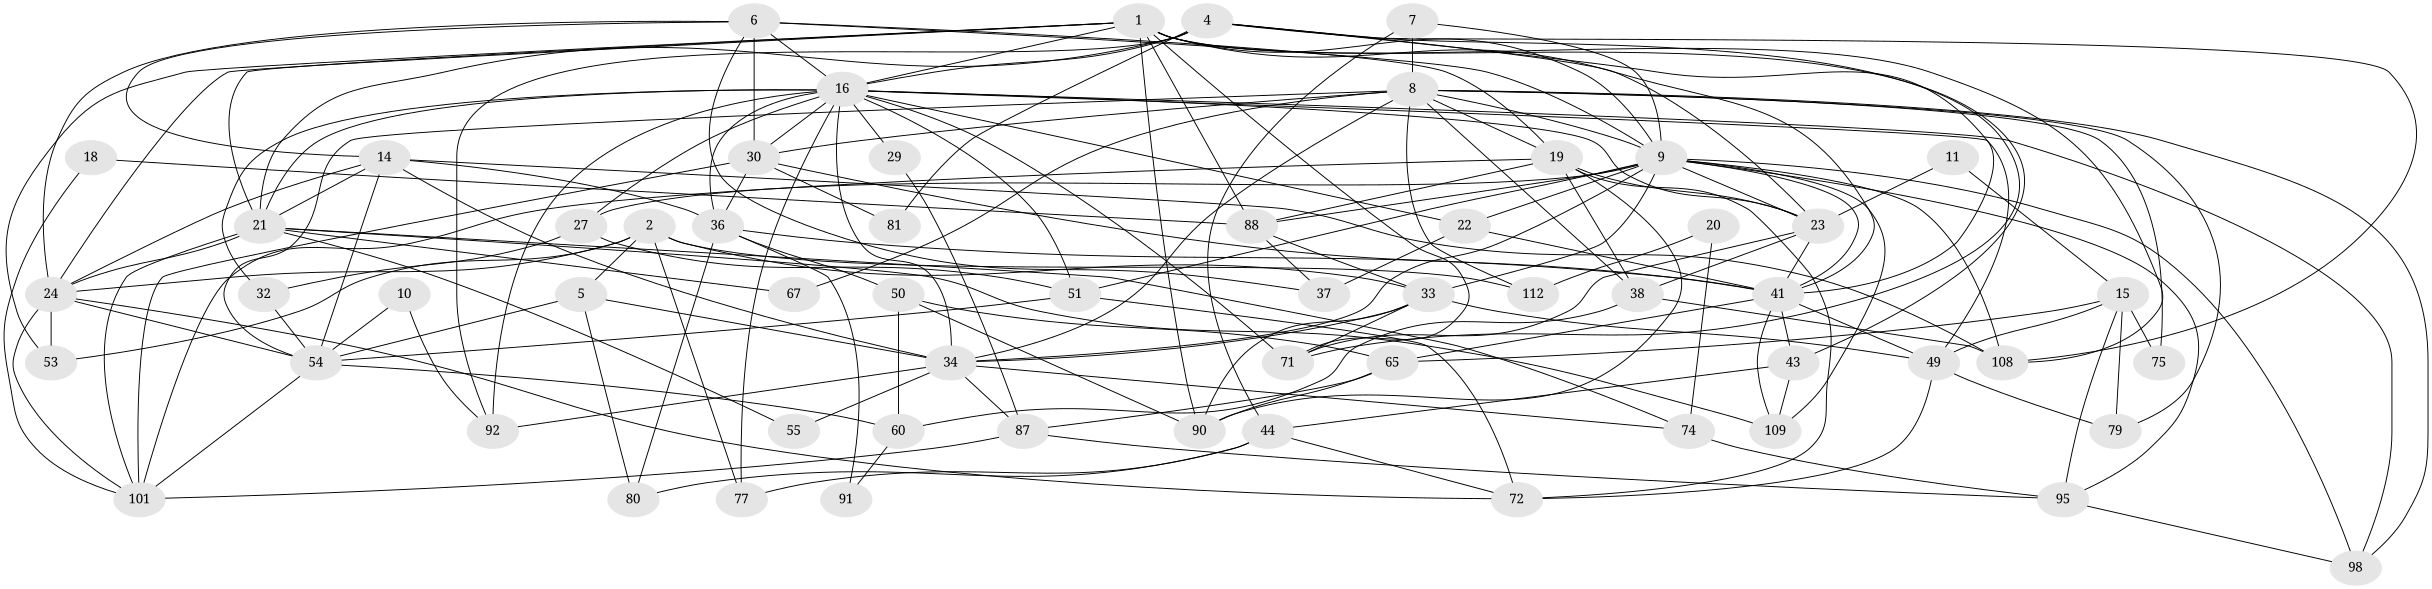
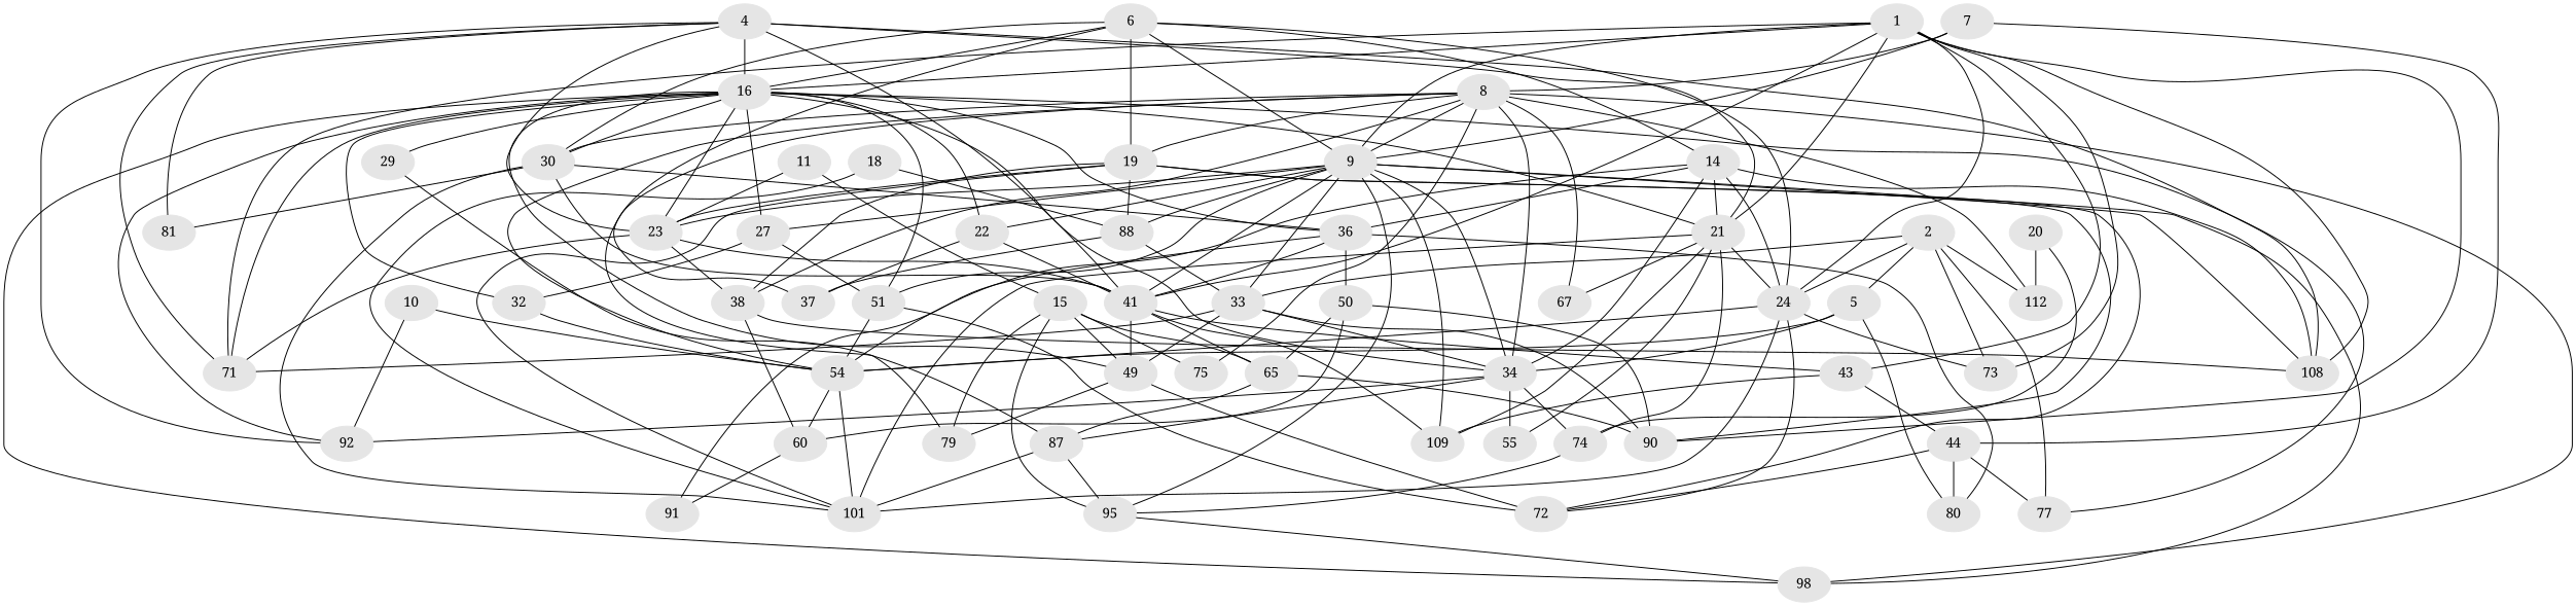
  graph {
    fontname="Noto Serif"
    node [color=gray90 fontname="Noto Serif" style=filled]
    edge [fontname="Noto Serif"]
    1 [super="+100+3"]
    9 [super="+56+64"]
    16 [super="+57"]
    21 [super="+25+118"]
    24 [super="+31"]
    n6 [label=88 super="+88"]
    41 [super="+104"]
    43 [super="+46"]
-   53
+   53 [label=73]
    71 [super="+103+114"]
    90
    108
    33 [super="+52"]
    23 [super="+97+45"]
    34 [super="+58+78"]
    98
    22
    27
    51 [super="+62+82"]
    95
    109
    77
    92
    30 [super="+86+39"]
    36 [super="+68+42"]
    49 [super="+110"]
    29
    32
    67
    101 [super="+111"]
    74
    55
    54 [super="+84+61"]
    72 [super="+93"]
    37
    65 [super="+96"]
    44 [super="+116"]
    2 [super="+13"]
    5 [super="+117"]
    112
    80
    4 [super="+76+40"]
    81
    38 [super="+102"]
    87 [super="+120"]
    60 [super="+63"]
    6 [super="+17+69"]
    14 [super="+35"]
    19 [super="+66"]
    8 [super="+12+26"]
    75
    79 [super="+89"]
    7
    10
    15 [super="+48"]
    11
    50
    91
    18
    20
    1 -- 9
    1 -- 16
    1 -- 21
    1 -- 24
-   1 -- n6
    1 -- 41
    1 -- 43
    1 -- 53
    1 -- 71
    1 -- 90
    1 -- 108
    9 -- n6
    9 -- 41
    9 -- 108
    9 -- 33
    9 -- 23
    9 -- 34
    9 -- 98
    9 -- 22
    9 -- 27
    9 -- 51
    9 -- 95
    9 -- 109
    16 -- 21
    16 -- 71
    16 -- 23
    16 -- 34
    16 -- 98
    16 -- 22
    16 -- 27
    16 -- 51
    16 -- 77
    16 -- 92
    16 -- 30
    16 -- 36 [weight=2]
    16 -- 49
    16 -- 29
    16 -- 32
    21 -- 24 [weight=2]
    21 -- 109
    21 -- 67
    21 -- 101
    21 -- 74
    21 -- 55
    24 -- 53
    24 -- 101
    24 -- 54
    24 -- 72
    n6 -- 33
    n6 -- 37
    41 -- 43
    41 -- 109
    41 -- 49
    41 -- 65
    43 -- 109
    43 -- 44
    33 -- 71
    33 -- 90
    33 -- 34
    33 -- 49
    23 -- 41
    23 -- 71
    23 -- 38
    34 -- 92
    34 -- 74
    34 -- 55
    34 -- 87
    22 -- 41
    22 -- 37
    27 -- 51
    27 -- 32
    51 -- 54
    51 -- 72 [weight=2]
    95 -- 98
    30 -- 41
    30 -- 36
    30 -- 101
    30 -- 81
    36 -- 41
    36 -- 80
    36 -- 50
    36 -- 91 [weight=2]
    49 -- 72
    49 -- 79
    29 -- 87
    32 -- 54
    74 -- 95
    54 -- 101
    54 -- 60
    65 -- 90
    65 -- 87
    44 -- 77
    44 -- 72
    44 -- 80
    2 -- 24
    2 -- 53
    2 -- 33
    2 -- 77
    2 -- 5
    2 -- 112
    5 -- 34 [weight=2]
    5 -- 54
    5 -- 80
    4 -- 16
    4 -- 21 [weight=2]
    4 -- 41
    4 -- 71
    4 -- 108
    4 -- 23
    4 -- 92
    4 -- 81
    38 -- 108
    38 -- 60
    87 -- 95
    87 -- 101
    60 -- 91
    6 -- 9
    6 -- 16
    6 -- 24
    6 -- 30
    6 -- 37
    6 -- 14
    6 -- 19
    14 -- 21
    14 -- 24
    14 -- 108
    14 -- 34
    14 -- 36
    14 -- 54
    19 -- n6
    19 -- 90
    19 -- 23
    19 -- 101
    19 -- 72
    19 -- 38
    8 -- 9
    8 -- 34
    8 -- 98
    8 -- 30 [weight=2]
    8 -- 67 [weight=2]
    8 -- 54
    8 -- 112
    8 -- 38
    8 -- 19
    8 -- 75
    8 -- 79
    7 -- 9
    7 -- 44
    7 -- 8
    10 -- 92
    10 -- 54
    15 -- 95
    15 -- 49
    15 -- 65
    15 -- 75
    15 -- 79
    11 -- 23
    11 -- 15
    50 -- 90
    50 -- 65 [weight=2]
    50 -- 60
    18 -- n6
    18 -- 101
    20 -- 74
    20 -- 112
  }
